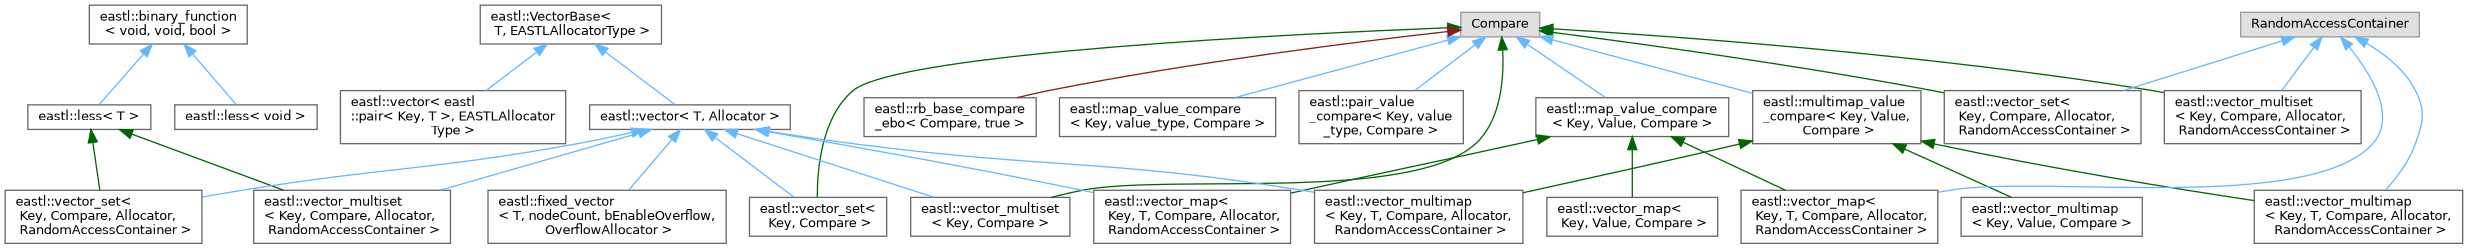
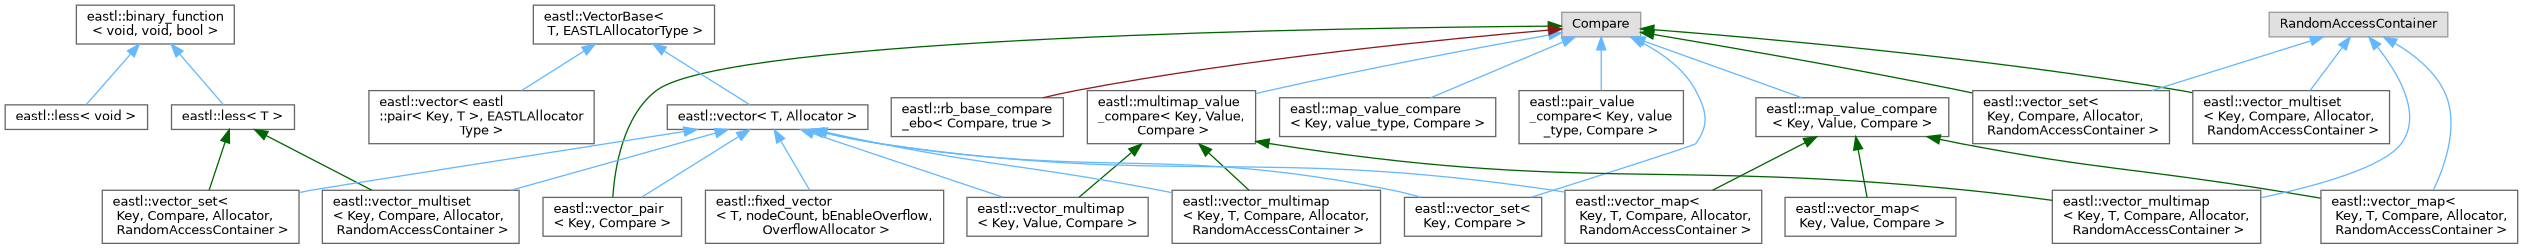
  digraph {
    rankdir=TB
    node [color=grey40 fillcolor=white fontname=Helvetica fontsize=10 shape=box style=filled]
    edge [color=steelblue1 dir=back fontname=Helvetica fontsize=10 labelfontname=Helvetica labelfontsize=10 style=solid]
    n1 [height=0.2 label="eastl::binary_function\l\< void, void, bool \>" width=0.4]
    n2 [height=0.2 label="eastl::less\< void \>" width=0.4]
    n3 [height=0.2 label="eastl::less\< T \>" width=0.4]
    n4 [height=0.2 label="eastl::vector_multiset\l\< Key, Compare, Allocator,\l RandomAccessContainer \>" width=0.4]
    n5 [height=0.2 label="eastl::vector_set\<\l Key, Compare, Allocator,\l RandomAccessContainer \>" width=0.4]
    n6 [color=grey60 fillcolor="#E0E0E0" height=0.2 label=Compare width=0.4]
    n7 [height=0.2 label="eastl::map_value_compare\l\< Key, value_type, Compare \>" width=0.4]
    n8 [height=0.2 label="eastl::pair_value\l_compare\< Key, value\l_type, Compare \>" width=0.4]
-   n9 [height=0.2 label="eastl::vector_multiset\l\< Key, Compare \>" width=0.4]
+   n9 [height=0.2 label="eastl::vector_pair\l\< Key, Compare \>" width=0.4]
    n10 [height=0.2 label="eastl::vector_multiset\l\< Key, Compare, Allocator,\l RandomAccessContainer \>" width=0.4]
    n11 [height=0.2 label="eastl::vector_set\<\l Key, Compare \>" width=0.4]
    n12 [height=0.2 label="eastl::vector_set\<\l Key, Compare, Allocator,\l RandomAccessContainer \>" width=0.4]
    n13 [height=0.2 label="eastl::map_value_compare\l\< Key, Value, Compare \>" width=0.4]
    n14 [height=0.2 label="eastl::multimap_value\l_compare\< Key, Value,\l Compare \>" width=0.4]
    n15 [height=0.2 label="eastl::rb_base_compare\l_ebo\< Compare, true \>" width=0.4]
    n16 [height=0.2 label="eastl::vector_map\<\l Key, Value, Compare \>" width=0.4]
    n17 [height=0.2 label="eastl::vector_map\<\l Key, T, Compare, Allocator,\l RandomAccessContainer \>" width=0.4]
    n18 [height=0.2 label="eastl::vector_map\<\l Key, T, Compare, Allocator,\l RandomAccessContainer \>" width=0.4]
    n19 [height=0.2 label="eastl::vector_multimap\l\< Key, Value, Compare \>" width=0.4]
    n20 [height=0.2 label="eastl::vector_multimap\l\< Key, T, Compare, Allocator,\l RandomAccessContainer \>" width=0.4]
    n21 [height=0.2 label="eastl::vector_multimap\l\< Key, T, Compare, Allocator,\l RandomAccessContainer \>" width=0.4]
    n22 [color=grey60 fillcolor="#E0E0E0" height=0.2 label=RandomAccessContainer width=0.4]
    n23 [height=0.2 label="eastl::VectorBase\<\l T, EASTLAllocatorType \>" width=0.4]
    n24 [height=0.2 label="eastl::vector\< eastl\l::pair\< Key, T \>, EASTLAllocator\lType \>" width=0.4]
    n25 [height=0.2 label="eastl::vector\< T, Allocator \>" width=0.4]
    n26 [height=0.2 label="eastl::fixed_vector\l\< T, nodeCount, bEnableOverflow,\l OverflowAllocator \>" width=0.4]
    n1 -> n2
    n1 -> n3
    n3 -> n4 [color=darkgreen]
    n3 -> n5 [color=darkgreen]
    n6 -> n7
    n6 -> n8
    n6 -> n9 [color=darkgreen]
    n6 -> n10 [color=darkgreen]
-   n6 -> n11 [color=darkgreen]
+   n6 -> n11
    n6 -> n12 [color=darkgreen]
    n6 -> n13
    n6 -> n14
    n6 -> n15 [color=firebrick4]
    n13 -> n16 [color=darkgreen]
    n13 -> n17 [color=darkgreen]
    n13 -> n18 [color=darkgreen]
    n14 -> n19 [color=darkgreen]
    n14 -> n20 [color=darkgreen]
    n14 -> n21 [color=darkgreen]
    n22 -> n10
    n22 -> n12
    n22 -> n17
    n22 -> n20
    n23 -> n24
    n23 -> n25
    n25 -> n4
    n25 -> n5
    n25 -> n9
    n25 -> n11
    n25 -> n18
+   n25 -> n19
    n25 -> n21
    n25 -> n26
  }
